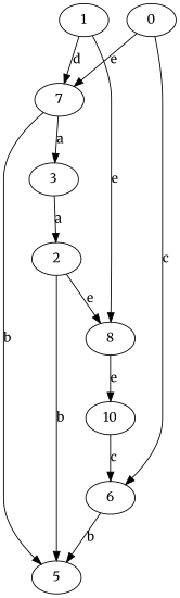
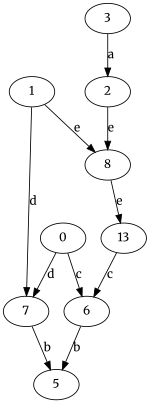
  strict digraph {
    fontname=Merriweather
    node [fontname=Merriweather]
    edge [fontname=Merriweather]
    1
    7
    8
    5
    3
    0
    6
-   10
+   10 [label=13]
    2
    1 -> 7 [label=d]
    1 -> 8 [label=e]
    7 -> 5 [label=b]
-   7 -> 3 [label=a]
    8 -> 10 [label=e]
    3 -> 2 [label=a]
-   0 -> 7 [label=e]
+   0 -> 7 [label=d]
    0 -> 6 [label=c]
    6 -> 5 [label=b]
    10 -> 6 [label=c]
    2 -> 8 [label=e]
-   2 -> 5 [label=b]
  }
